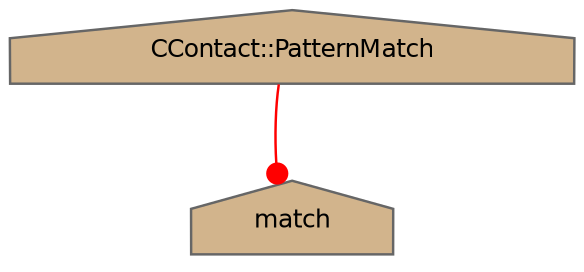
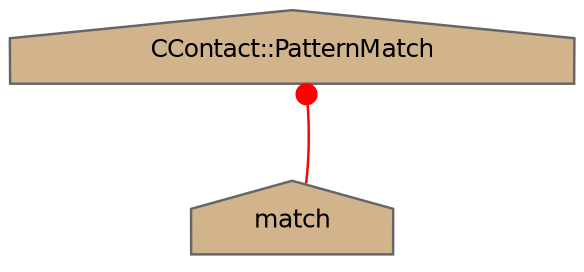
  digraph {
    rankdir=TB
    node [fillcolor=tan fontname=Helvetica fontsize=10 shape=house style=filled]
    n1 [color=gray40 fontcolor=black height=0.2 label="CContact::PatternMatch" width=0.4]
    n2 [color=grey40 height=0.2 label=match width=0.4]
-   n1 -> n2 [color=red fontname=Helvetica fontsize=10 labelfontname=Helvetica labelfontsize=10 style=solid arrowhead=dot]
+   n2 -> n1 [color=red fontname=Helvetica fontsize=10 labelfontname=Helvetica labelfontsize=10 style=solid arrowhead=dot]
  }
